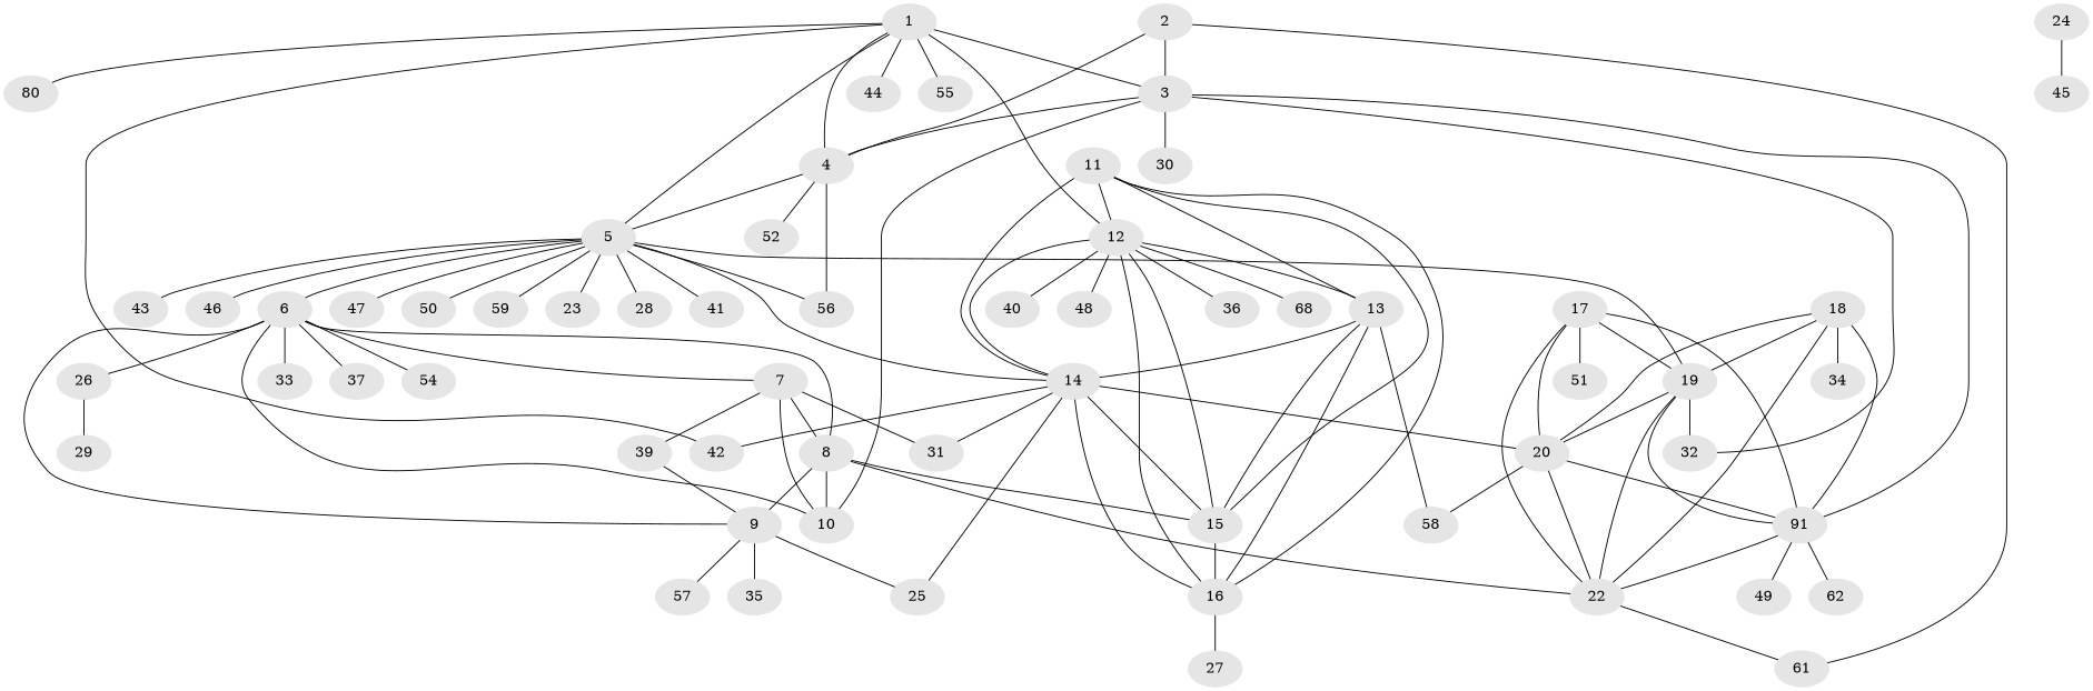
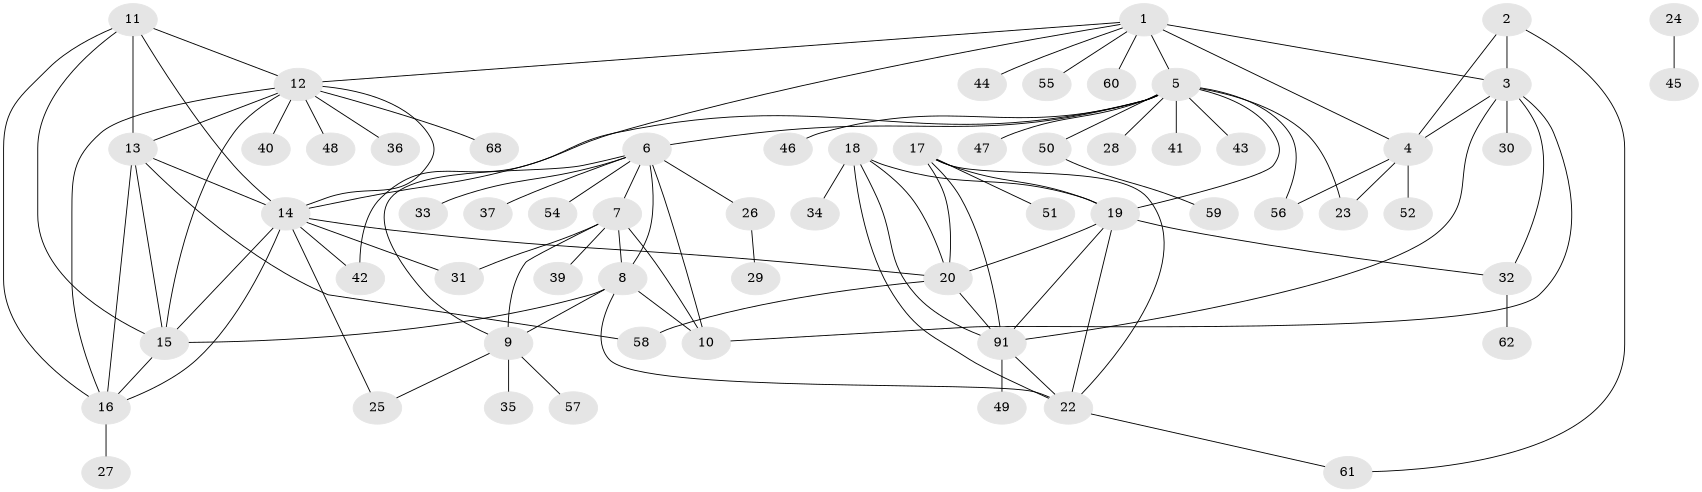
  graph {
    node [color=gray90 style=filled]
    edge [weight=1.0]
    1
    3
    4
    12
    42
    44
    55
-   60 [label=80]
+   60
    5
    2
    61
    10
    n13 [label=91]
    30
    32
    52
    56
    14
    15
    13
    16
    36
    n23 [label=68]
    40
    48
    22
    49
    62
    6
    19
    23
    28
    41
    43
    46
    47
    50
    59
    7
    8
    9
    26
    33
    37
    54
    31
    25
    20
    39
    35
    57
    29
    11
    58
    27
    17
    51
    18
    34
    24
    45
    1 -- 3 [weight=3.0]
    1 -- 4
    1 -- 12
    1 -- 42
    1 -- 44
    1 -- 55
    1 -- 60
    1 -- 5
    3 -- 4 [weight=3.0]
    3 -- 10
    3 -- n13
    3 -- 30 [weight=7.0]
    3 -- 32
-   4 -- 5
+   4 -- 23
    4 -- 52
    4 -- 56
    12 -- 14
    12 -- 15
    12 -- 13
    12 -- 16
    12 -- 36
    12 -- n23
    12 -- 40
    12 -- 48
    5 -- 56
    5 -- 14
    5 -- 6
    5 -- 19
    5 -- 23
    5 -- 28
    5 -- 41
    5 -- 43
    5 -- 46
    5 -- 47
    5 -- 50
-   5 -- 59
+   50 -- 59
    2 -- 3 [weight=4.0]
    2 -- 4
    2 -- 61
    n13 -- 22
    n13 -- 49
-   n13 -- 62
+   32 -- 62
    14 -- 42
    14 -- 15
    14 -- 16
    14 -- 31 [weight=2.0]
    14 -- 25
    14 -- 20 [weight=2.0]
    15 -- 16
    13 -- 14 [weight=5.0]
    13 -- 15
    13 -- 16
    13 -- 58
    16 -- 27 [weight=2.0]
    22 -- 61
    6 -- 10
    6 -- 7
    6 -- 8 [weight=2.0]
    6 -- 9
    6 -- 26
    6 -- 33
    6 -- 37
    6 -- 54
    19 -- n13
    19 -- 32 [weight=2.0]
    19 -- 22
    19 -- 20
    7 -- 10
    7 -- 8 [weight=2.0]
-   39 -- 9
+   7 -- 9
    7 -- 31 [weight=5.0]
    7 -- 39
    8 -- 10 [weight=2.0]
    8 -- 15
    8 -- 22
    8 -- 9 [weight=2.0]
    9 -- 25
    9 -- 35 [weight=3.0]
    9 -- 57
    26 -- 29
    20 -- n13
-   20 -- 22
    20 -- 58
    11 -- 12
    11 -- 14
    11 -- 15
    11 -- 13
    11 -- 16
    17 -- n13
    17 -- 22
    17 -- 19
    17 -- 20
    17 -- 51 [weight=2.0]
    18 -- n13
    18 -- 22
    18 -- 19
    18 -- 20
    18 -- 34 [weight=3.0]
    24 -- 45
  }
